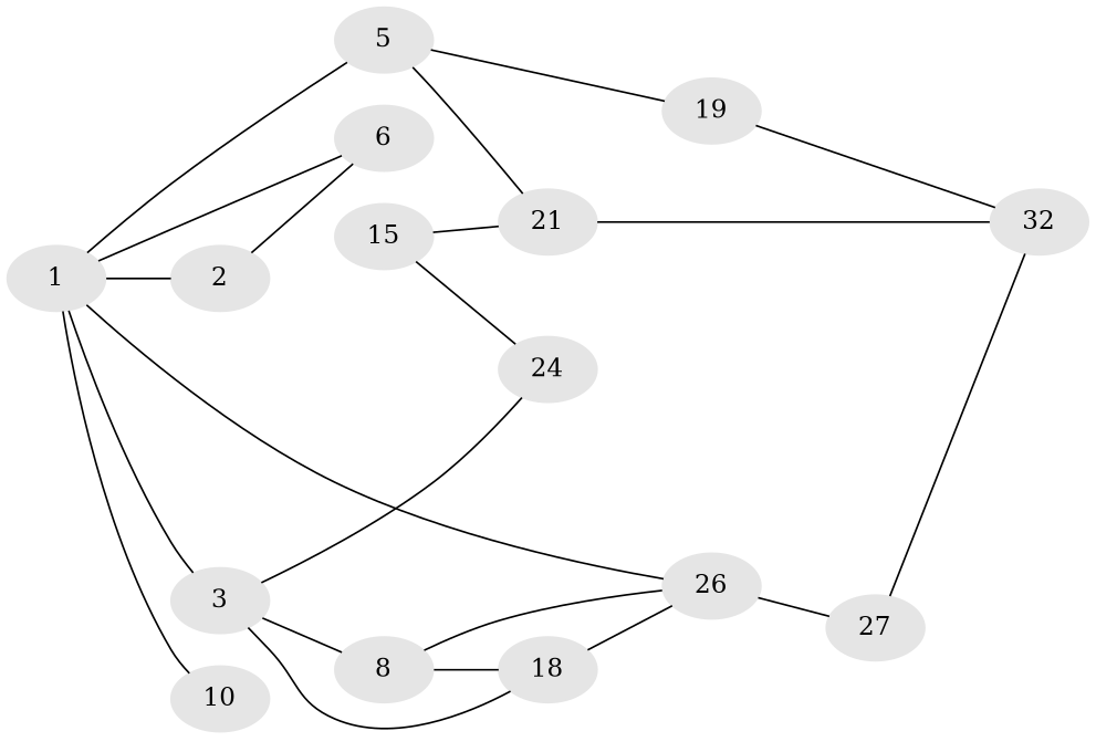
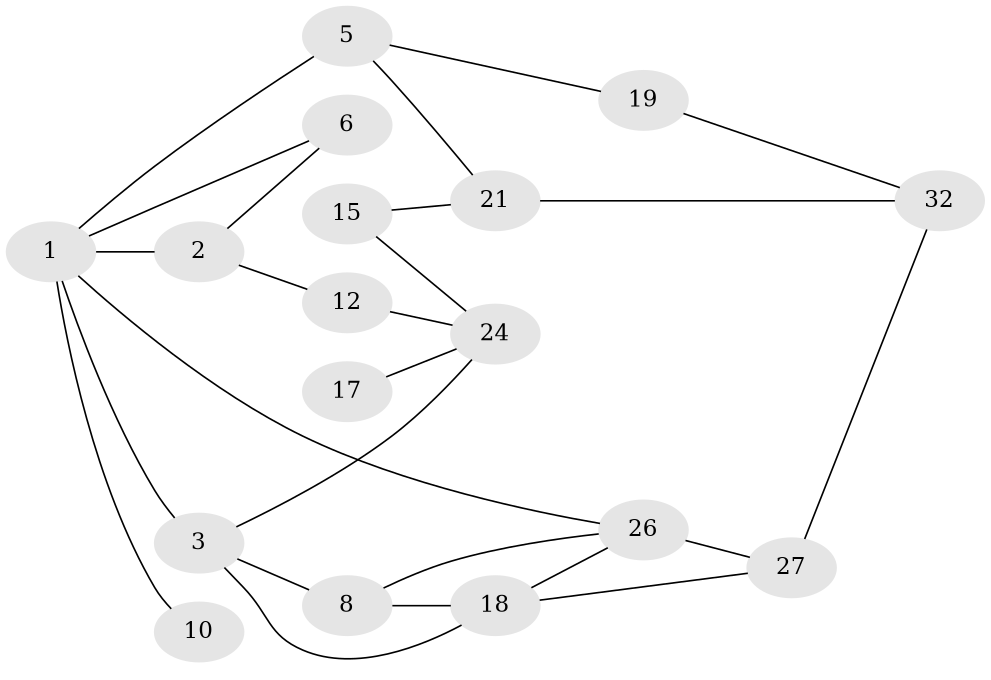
  graph {
    rankdir=LR
    node [color=gray90 style=filled]
    edge [weight=1.0]
    1
    2
    3
    5
    6
    10
    26
+   12
    8
    18
    n11 [label=24]
    19
    21
    27
    32
    15
+   17
    1 -- 2
    1 -- 3
    1 -- 5
    1 -- 6 [weight=2.0]
    1 -- 10
    1 -- 26
    2 -- 6
+   2 -- 12
    3 -- 8
    3 -- 18
    3 -- n11
    5 -- 19
    5 -- 21
    26 -- 27
+   12 -- n11
    8 -- 26
    8 -- 18
    18 -- 26
+   18 -- 27 [weight=2.0]
    19 -- 32
    21 -- 32
    27 -- 32
    15 -- n11
    15 -- 21
+   17 -- n11
  }
